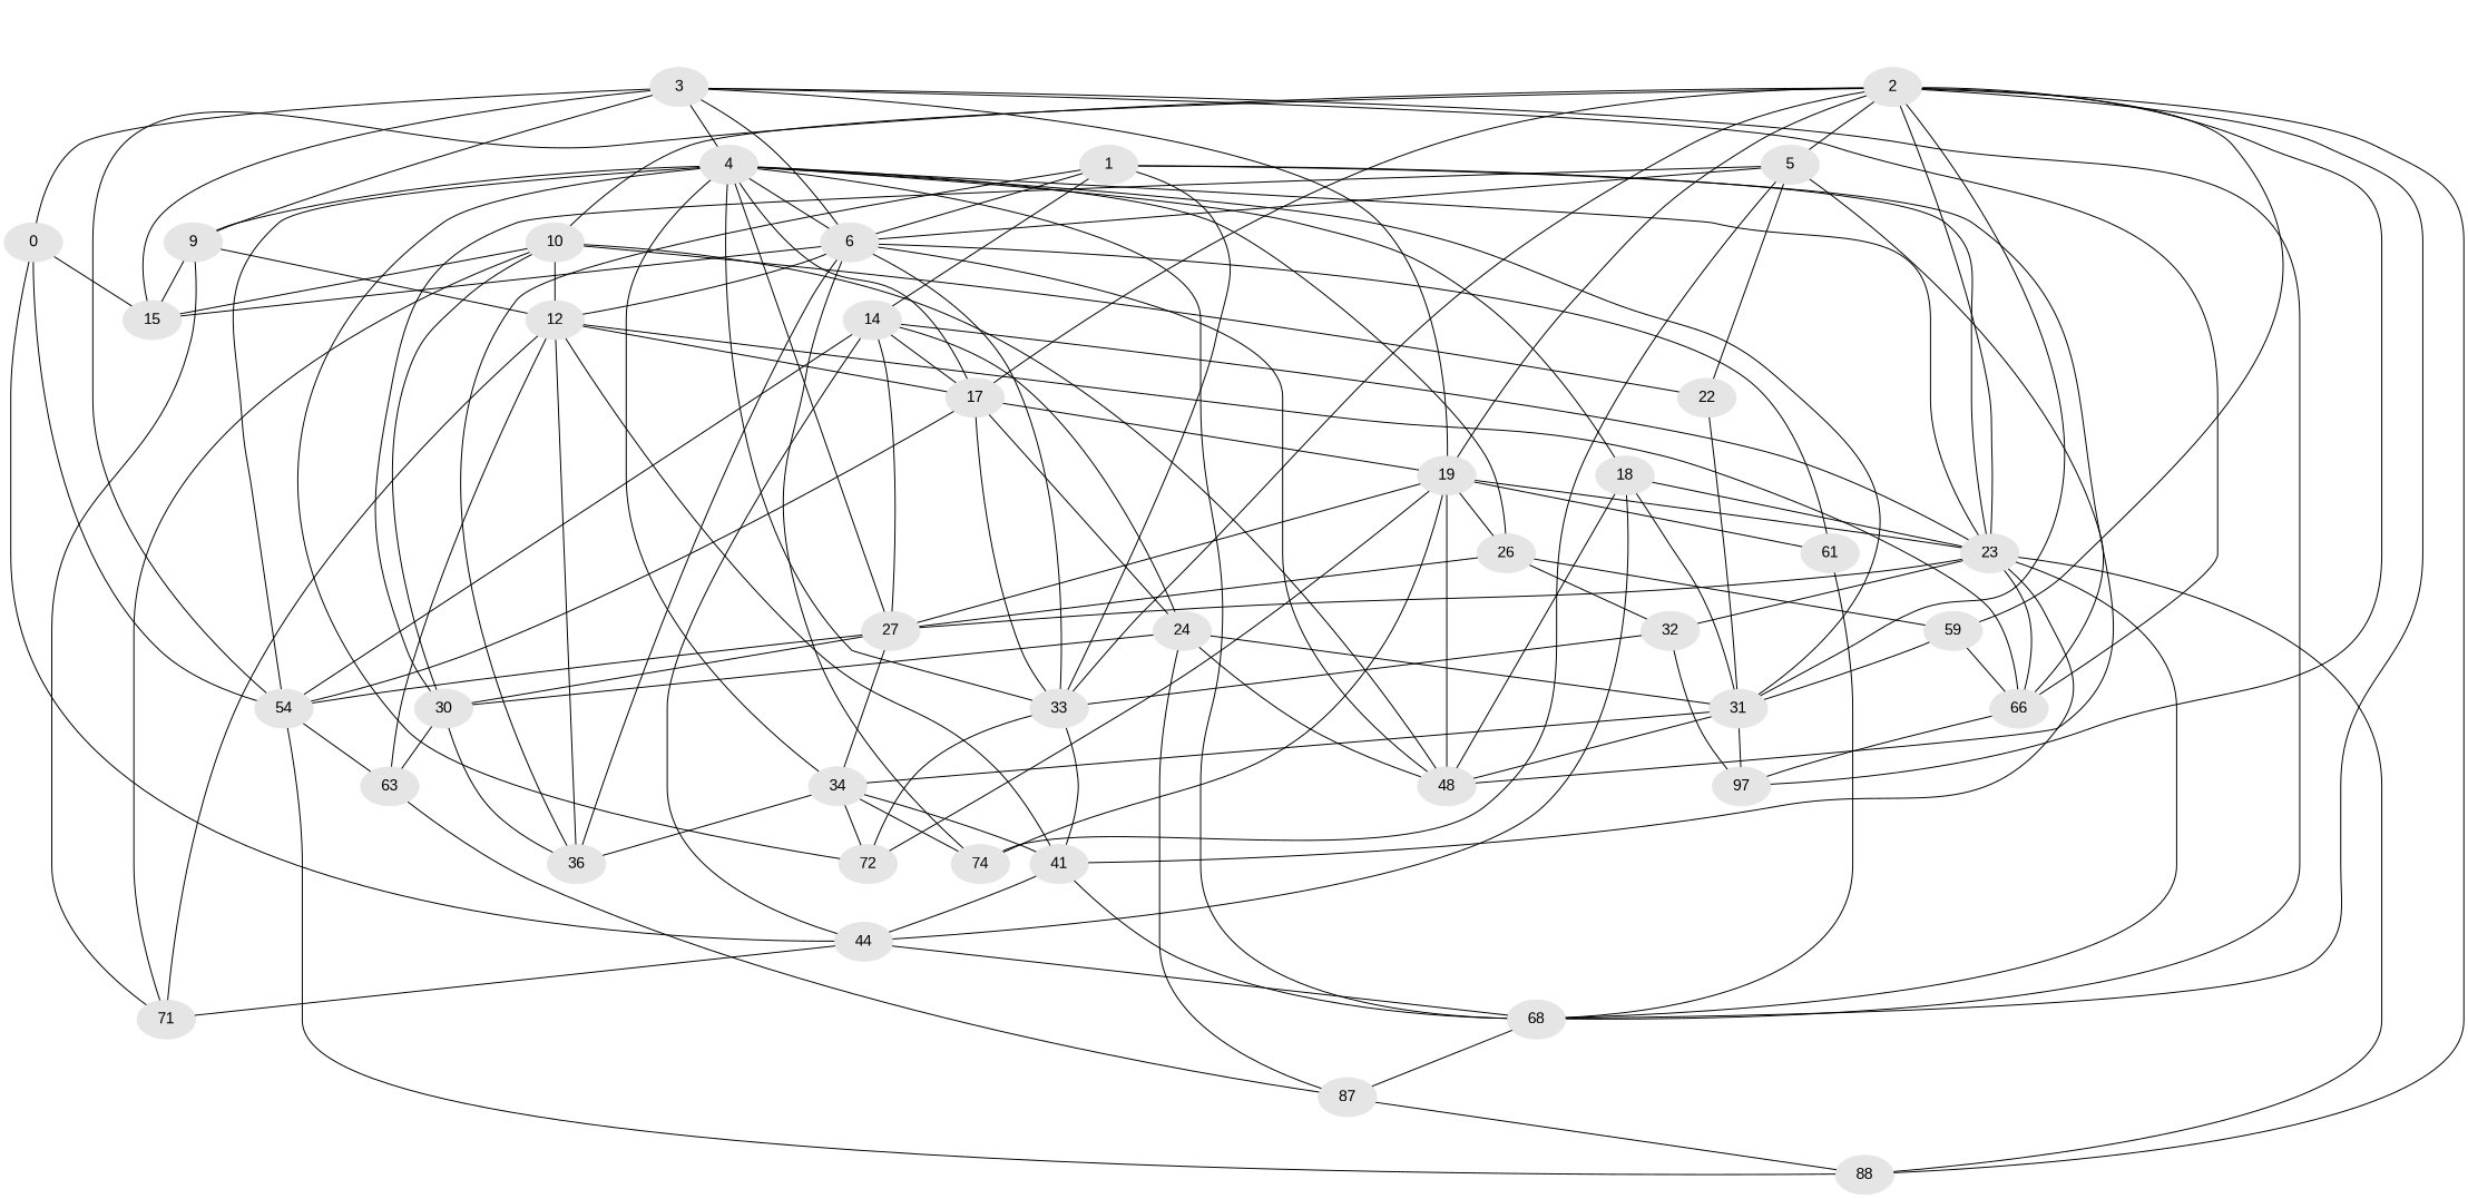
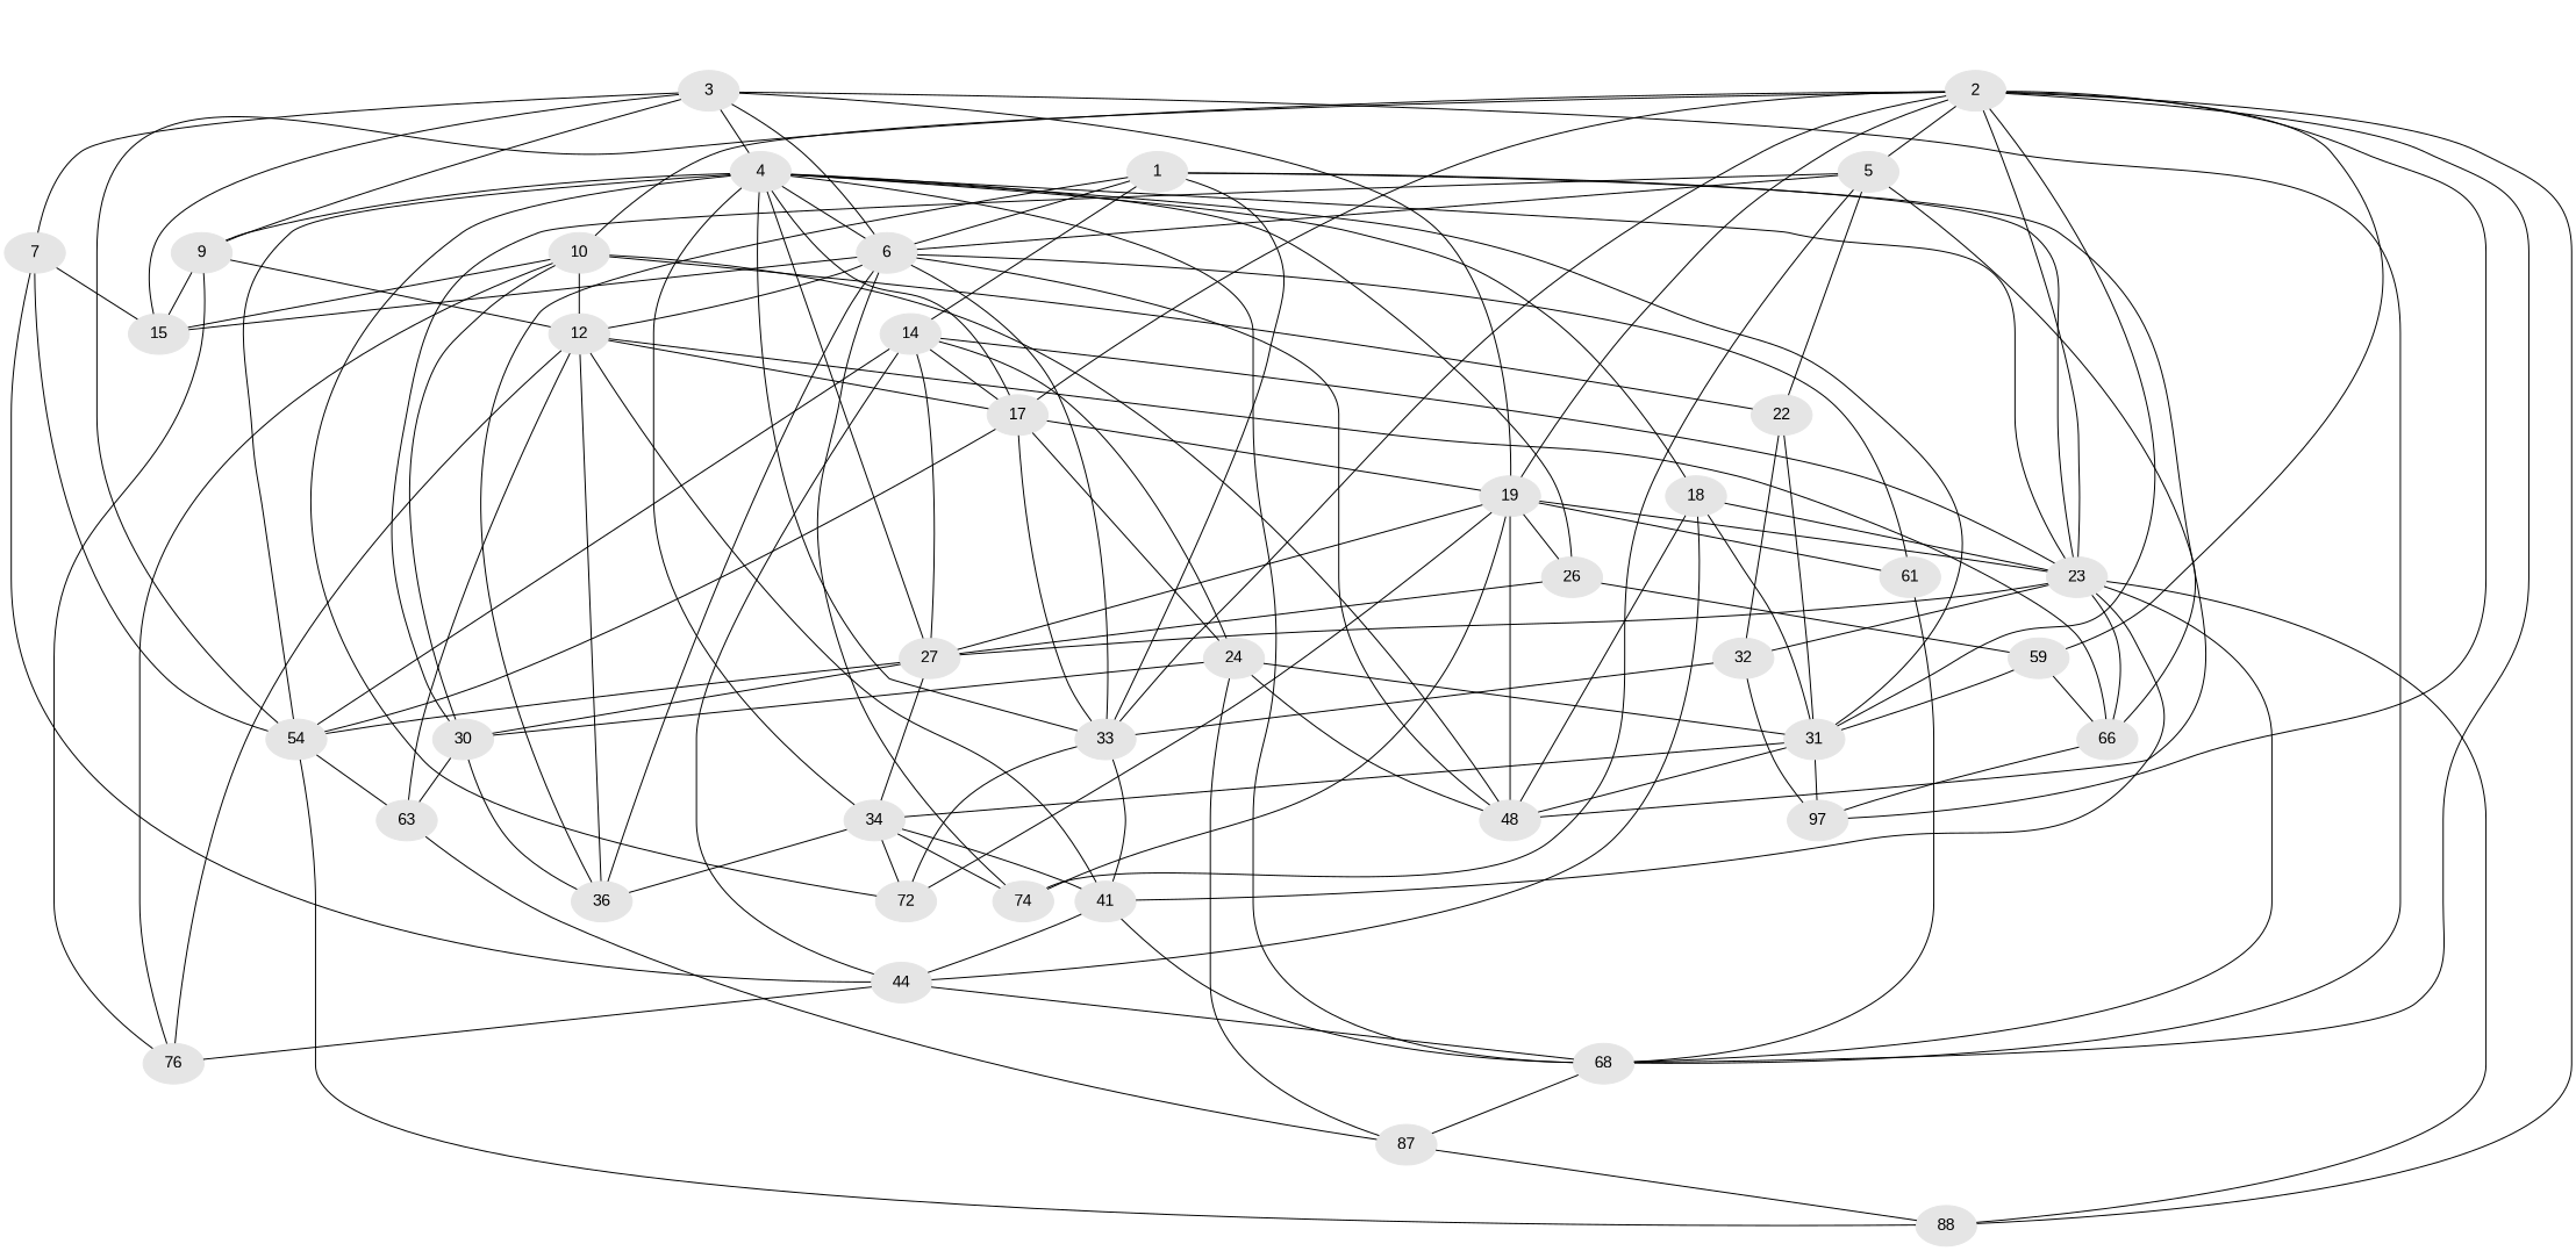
  graph {
    fontname="Liberation Sans"
    node [color=gray90 fontname="Liberation Sans" style=filled]
    edge [fontname="Liberation Sans"]
    1 [super="+11"]
    6 [super="+16"]
    14 [super="+60+53"]
    23 [super="+75+40"]
    33 [super="+85+73"]
    36 [super="+52"]
    48 [super="+94+104"]
    15 [super="+45"]
    74
    12 [super="+80+79"]
    61
    17 [super="+28"]
    54 [super="+95+58"]
    27 [super="+78+67"]
    44 [super="+101"]
    n16 [label=24 super="+37"]
    68 [super="+81"]
    88
    66 [super="+86"]
    41 [super="+56"]
    32
    72
    2 [super="+103+35+47"]
    5 [super="+13"]
    10 [super="+62"]
    19 [super="+76+70"]
    n27 [label=59 super="+92"]
    31 [super="+65+77+93"]
    97
    22
    30 [super="+59"]
-   71
+   71 [label=76]
    26
    34 [super="+50+39"]
    63
    87
    3 [super="+49"]
    4 [super="+20+8"]
-   7 [super="+55" label=0]
+   7 [super="+55"]
    9 [super="+57"]
    18 [super="+38"]
    1 -- 6
    1 -- 14
    1 -- 23
    1 -- 33
    1 -- 36
    1 -- 48
    6 -- 33
    6 -- 36 [weight=2]
    6 -- 48
    6 -- 15
    6 -- 74
    6 -- 12
    6 -- 61
    14 -- 23
    14 -- 17
    14 -- 54 [weight=2]
    14 -- 27
    14 -- 44
    14 -- n16
    23 -- 27
    23 -- 68
    23 -- 88
    23 -- 66
    23 -- 41
    23 -- 32
    33 -- 41
    33 -- 72
    12 -- 36
    12 -- 17
    12 -- 66
    12 -- 41
    12 -- 71
    12 -- 63
    61 -- 68
    17 -- 33
    17 -- 54
    17 -- n16
    17 -- 19
    54 -- 88
    54 -- 63
    27 -- 54 [weight=2]
    27 -- 30
    27 -- 34 [weight=2]
    44 -- 68
    44 -- 71
    n16 -- 48
    n16 -- 31
    n16 -- 30
    n16 -- 87
    68 -- 87
    66 -- 97
    41 -- 44
    41 -- 68
    32 -- 33
    32 -- 97
    2 -- 23
    2 -- 33
    2 -- 17
    2 -- 54
    2 -- 68
    2 -- 88
    2 -- 5
    2 -- 10
    2 -- 19
    2 -- n27
    2 -- 31
    2 -- 97
    5 -- 6
    5 -- 74
    5 -- 66
    5 -- 22
    5 -- 30
    10 -- 48
    10 -- 15
    10 -- 12 [weight=2]
    10 -- 22
    10 -- 30
    10 -- 71
    19 -- 23
    19 -- 48 [weight=2]
    19 -- 74
    19 -- 61
    19 -- 27
    19 -- 72
    19 -- 26
    n27 -- 66
    n27 -- 31
    31 -- 48
    31 -- 97
    31 -- 34
-   26 -- 32
+   22 -- 32
    22 -- 31
    30 -- 36
    30 -- 63
    26 -- 27
    26 -- n27
    34 -- 36
    34 -- 74
    34 -- 41
    34 -- 72
    63 -- 87
    87 -- 88
    3 -- 6
    3 -- 15
    3 -- 68
-   3 -- 66
    3 -- 19
    3 -- 4
    3 -- 7 [weight=3]
    3 -- 9
    4 -- 6
    4 -- 23
    4 -- 33
    4 -- 17
    4 -- 54
    4 -- 27
    4 -- 68
    4 -- 72
    4 -- 31
    4 -- 26
    4 -- 34
    4 -- 9
    4 -- 18
    7 -- 15
    7 -- 54
    7 -- 44
    9 -- 15 [weight=2]
    9 -- 12
    9 -- 71
    18 -- 23
    18 -- 48
    18 -- 44
    18 -- 31 [weight=2]
  }
